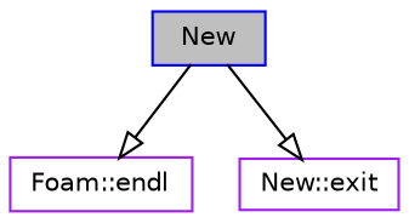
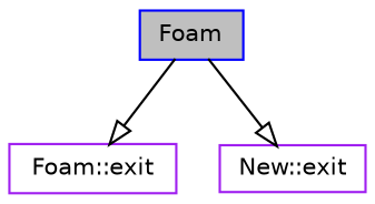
  digraph {
    rankdir=TB
    node [color=purple fontname=Helvetica fontsize=10 shape=record]
    edge [arrowhead=onormal color=black fontname=Helvetica fontsize=10 labelfontname=Helvetica labelfontsize=10 style=solid]
-   n1 [color=blue fillcolor=grey75 fontcolor=black height=0.2 label=New style=filled width=0.4]
-   n2 [height=0.2 label="Foam::endl" width=0.4]
+   n1 [color=blue fillcolor=grey75 fontcolor=black height=0.2 label=Foam style=filled width=0.4]
+   n2 [height=0.2 label="Foam::exit" width=0.4]
    n3 [height=0.2 label="New::exit" width=0.4]
    n1 -> n2
    n1 -> n3
  }
